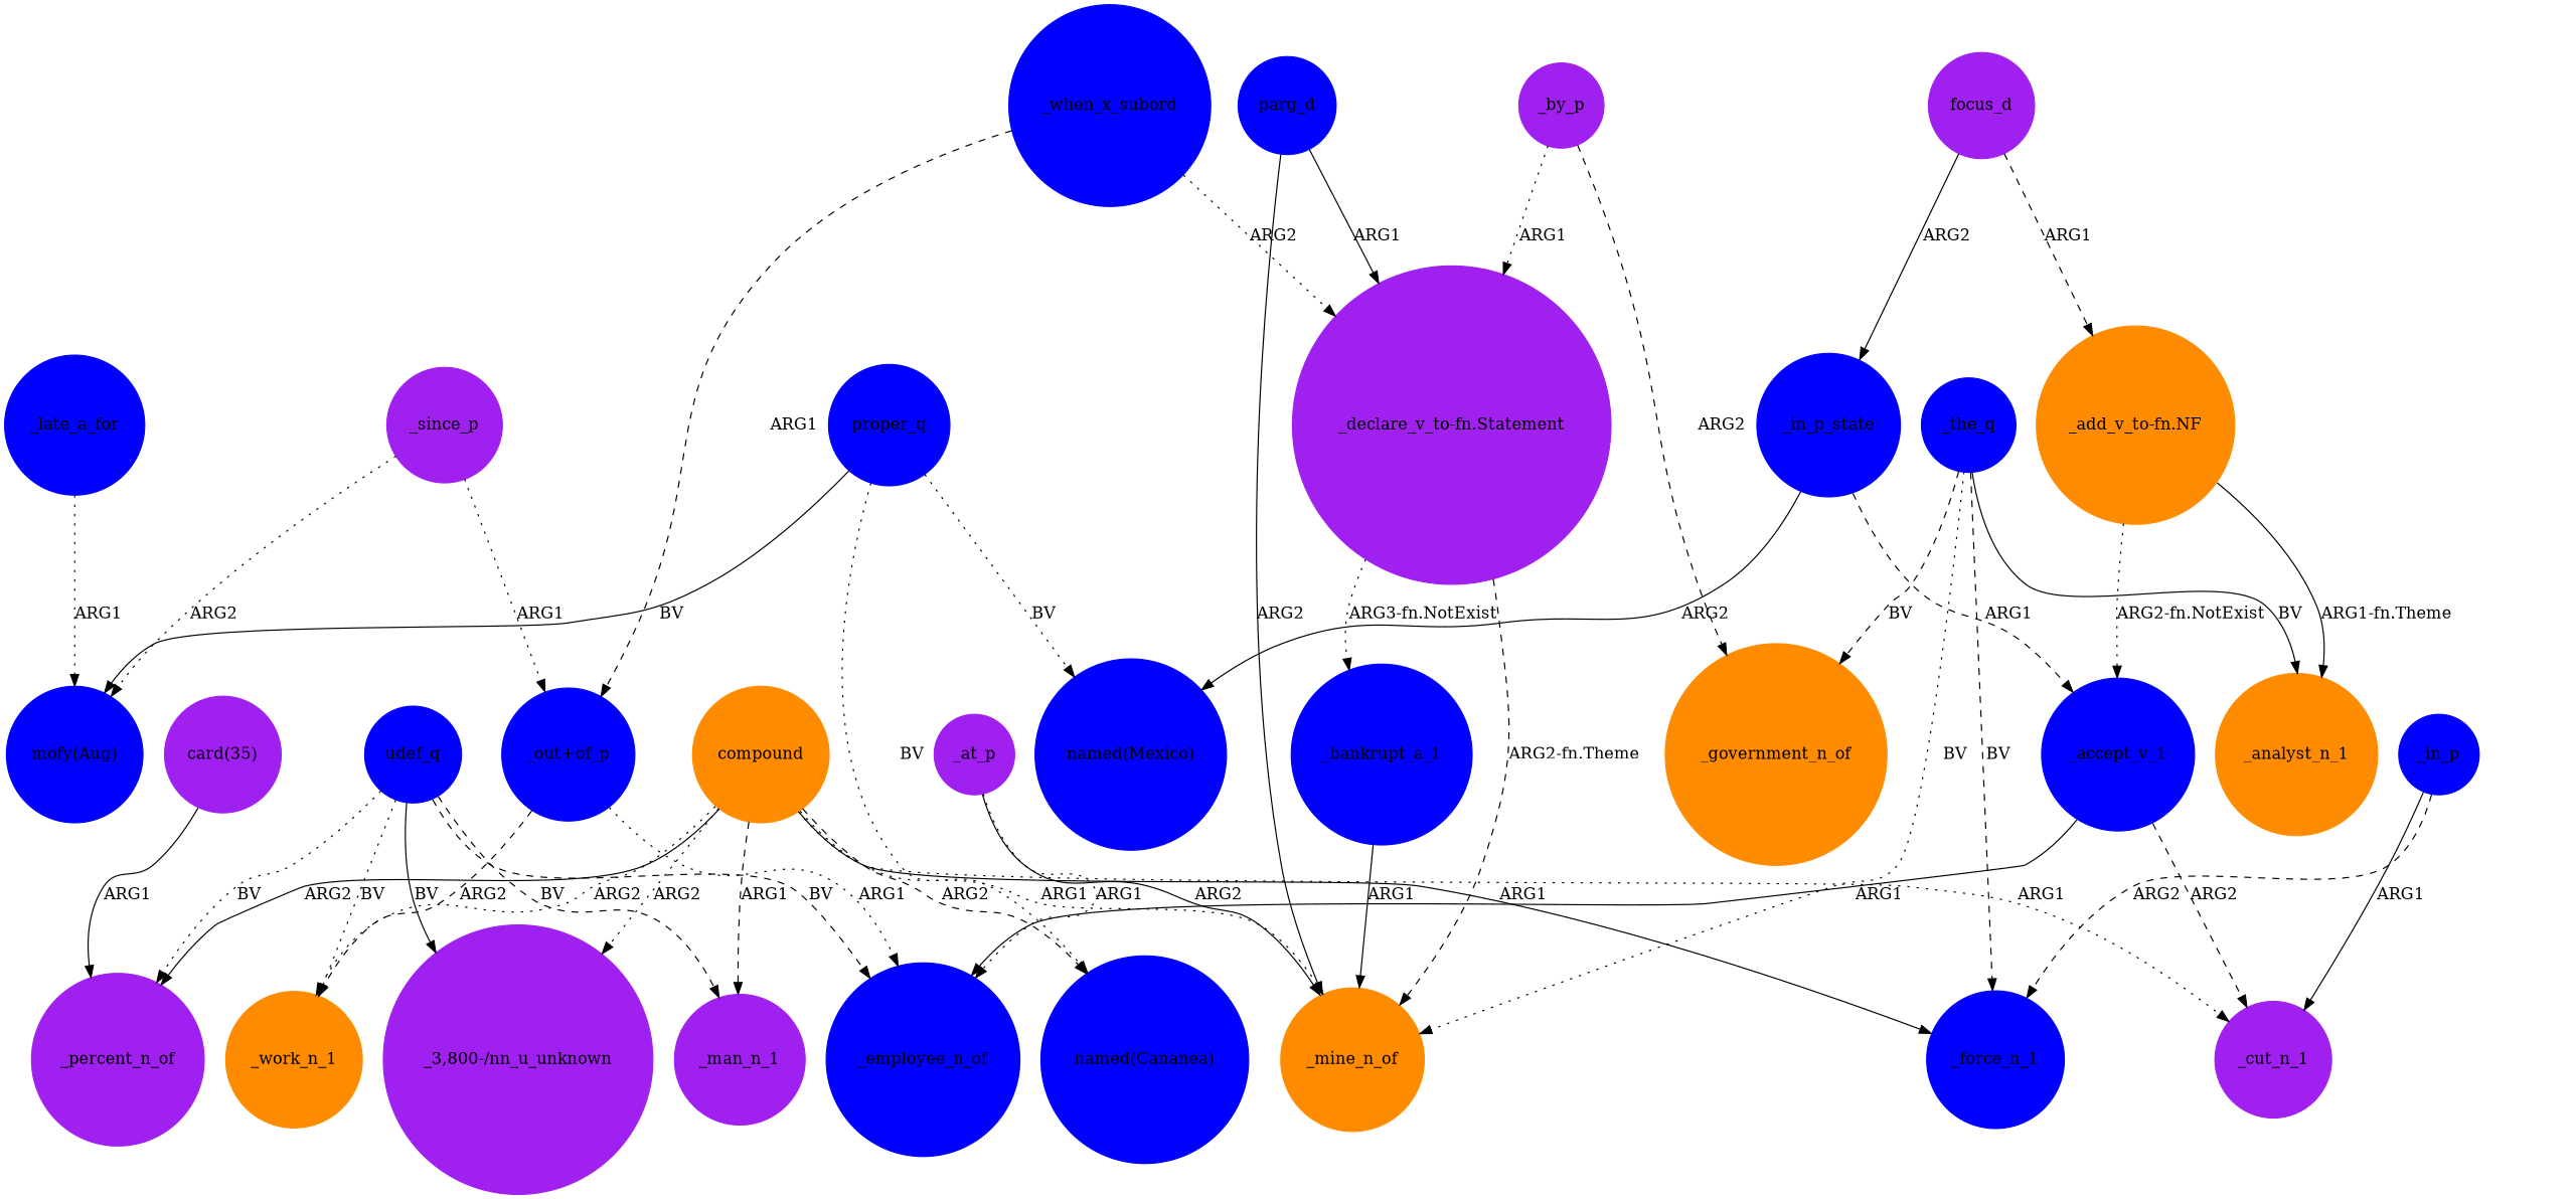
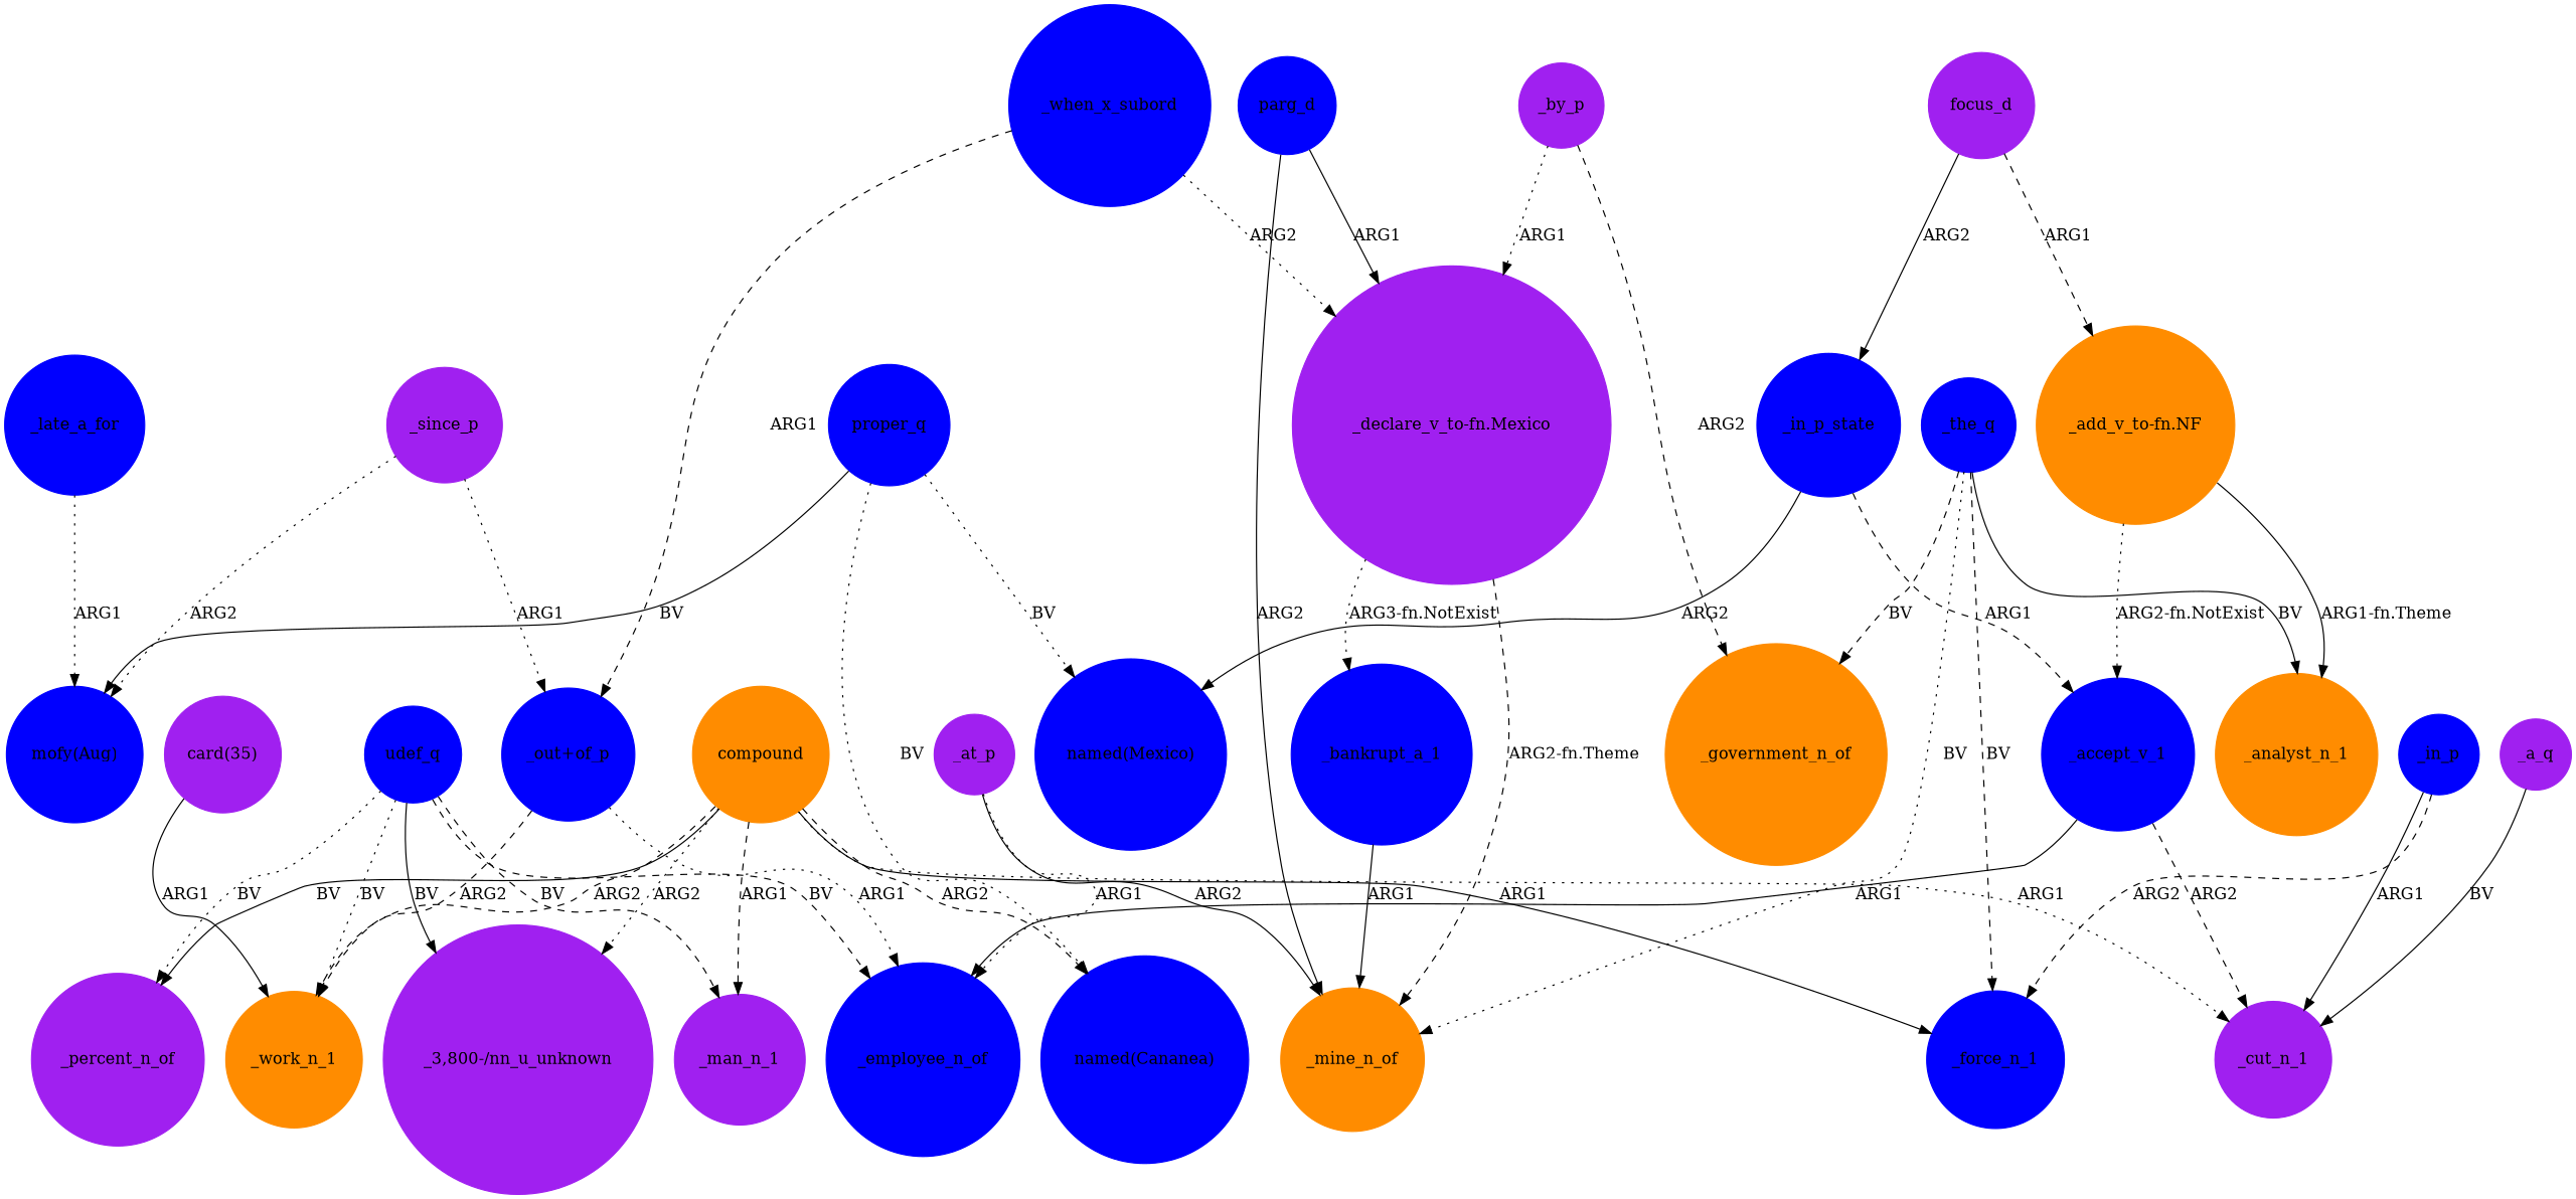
  digraph {
    node [color=blue shape=circle style=filled]
    edge [style=dotted]
    _since_p [color=purple]
    "mofy(Aug)"
    "_out+of_p"
    _employee_n_of
    _work_n_1 [color=darkorange]
    _at_p [color=purple]
    _mine_n_of [color=darkorange]
+   _a_q [color=purple]
    _cut_n_1 [color=purple]
    compound [color=darkorange]
    _man_n_1 [color=purple]
    _force_n_1
    "named(Cananea)"
    "_3,800-/nn_u_unknown" [color=purple]
    _percent_n_of [color=purple]
    udef_q
    _by_p [color=purple]
-   "_declare_v_to-fn.Statement" [color=purple]
+   "_declare_v_to-fn.Statement" [color=purple label="_declare_v_to-fn.Mexico"]
    _government_n_of [color=darkorange]
    _bankrupt_a_1
    _in_p
    "_add_v_to-fn.NF" [color=darkorange]
    _analyst_n_1 [color=darkorange]
    _accept_v_1
    _in_p_state
    "named(Mexico)"
    focus_d [color=purple]
    _when_x_subord
    proper_q
    _the_q
    parg_d
    "card(35)" [color=purple]
    _late_a_for
    _since_p -> "mofy(Aug)" [label=ARG2]
    _since_p -> "_out+of_p" [label=ARG1]
    "_out+of_p" -> _employee_n_of [label=ARG1]
    "_out+of_p" -> _work_n_1 [label=ARG2 style=dashed]
    _at_p -> _employee_n_of [label=ARG1]
    _at_p -> _mine_n_of [label=ARG2 style=solid]
-   compound -> _work_n_1 [label=ARG2]
-   compound -> _mine_n_of [label=ARG1]
+   _a_q -> _cut_n_1 [label=BV style=solid]
+   compound -> _work_n_1 [label=ARG2 style=dashed]
    compound -> _cut_n_1 [label=ARG1]
    compound -> _man_n_1 [label=ARG1 style=dashed]
    compound -> _force_n_1 [label=ARG1 style=solid]
    compound -> "named(Cananea)" [label=ARG2 style=dashed]
    compound -> "_3,800-/nn_u_unknown" [label=ARG2]
-   compound -> _percent_n_of [label=ARG2 style=solid]
+   compound -> _percent_n_of [label=BV style=solid]
    udef_q -> _employee_n_of [label=BV style=dashed]
    udef_q -> _work_n_1 [label=BV]
    udef_q -> _man_n_1 [label=BV style=dashed]
    udef_q -> "_3,800-/nn_u_unknown" [label=BV style=solid]
    udef_q -> _percent_n_of [label=BV]
    _by_p -> "_declare_v_to-fn.Statement" [label=ARG1]
    _by_p -> _government_n_of [label=ARG2 style=dashed]
    "_declare_v_to-fn.Statement" -> _mine_n_of [label="ARG2-fn.Theme" style=dashed]
    "_declare_v_to-fn.Statement" -> _bankrupt_a_1 [label="ARG3-fn.NotExist"]
    _bankrupt_a_1 -> _mine_n_of [label=ARG1 style=solid]
    _in_p -> _cut_n_1 [label=ARG1 style=solid]
    _in_p -> _force_n_1 [label=ARG2 style=dashed]
    "_add_v_to-fn.NF" -> _analyst_n_1 [label="ARG1-fn.Theme" style=solid]
    "_add_v_to-fn.NF" -> _accept_v_1 [label="ARG2-fn.NotExist"]
    _accept_v_1 -> _employee_n_of [label=ARG1 style=solid]
    _accept_v_1 -> _cut_n_1 [label=ARG2 style=dashed]
    _in_p_state -> _accept_v_1 [label=ARG1 style=dashed]
    _in_p_state -> "named(Mexico)" [label=ARG2 style=solid]
    focus_d -> "_add_v_to-fn.NF" [label=ARG1 style=dashed]
    focus_d -> _in_p_state [label=ARG2 style=solid]
    _when_x_subord -> "_out+of_p" [label=ARG1 style=dashed]
    _when_x_subord -> "_declare_v_to-fn.Statement" [label=ARG2]
    proper_q -> "mofy(Aug)" [label=BV style=solid]
    proper_q -> "named(Cananea)" [label=BV]
    proper_q -> "named(Mexico)" [label=BV]
    _the_q -> _mine_n_of [label=BV]
    _the_q -> _force_n_1 [label=BV style=dashed]
    _the_q -> _government_n_of [label=BV style=dashed]
    _the_q -> _analyst_n_1 [label=BV style=solid]
    parg_d -> _mine_n_of [label=ARG2 style=solid]
    parg_d -> "_declare_v_to-fn.Statement" [label=ARG1 style=solid]
-   "card(35)" -> _percent_n_of [label=ARG1 style=solid]
+   "card(35)" -> _work_n_1 [label=ARG1 style=solid]
    _late_a_for -> "mofy(Aug)" [label=ARG1]
  }
